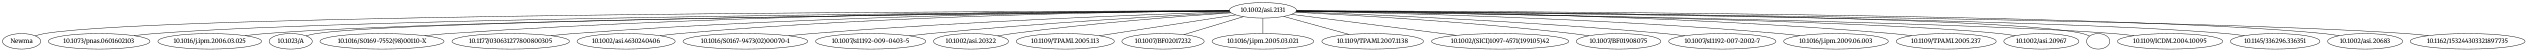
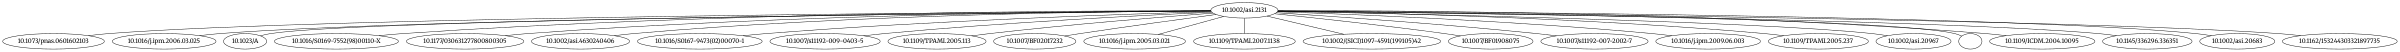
  strict graph {
    fontname=Merriweather
    node [fontname=Merriweather]
    edge [fontname=Merriweather]
    "10.1002/asi.2131"
-   Newma
    "10.1073/pnas.0601602103"
    "10.1016/j.ipm.2006.03.025"
    "10.1023/A"
    "10.1016/S0169-7552(98)00110-X"
    "10.1177/030631277800800305"
    "10.1002/asi.4630240406"
    "10.1016/S0167-9473(02)00070-1"
    "10.1007/s11192-009-0403-5"
-   "10.1002/asi.20322"
    "10.1109/TPAMI.2005.113"
    "10.1007/BF02017232"
    "10.1016/j.ipm.2005.03.021"
    "10.1109/TPAMI.2007.1138"
-   "10.1002/(SICI)1097-4571(199105)42"
+   "10.1002/(SICI)1097-4571(199105)42" [label="10.1002/(SICI)1097-4591(199105)42"]
    "10.1007/BF01908075"
    "10.1007/s11192-007-2002-7"
    "10.1016/j.ipm.2009.06.003"
    "10.1109/TPAMI.2005.237"
    "10.1002/asi.20967"
    ""
    "10.1109/ICDM.2004.10095"
    "10.1145/336296.336351"
    "10.1002/asi.20683"
    "10.1162/153244303321897735"
-   "10.1002/asi.2131" -- Newma
    "10.1002/asi.2131" -- "10.1073/pnas.0601602103"
    "10.1002/asi.2131" -- "10.1016/j.ipm.2006.03.025"
    "10.1002/asi.2131" -- "10.1023/A"
    "10.1002/asi.2131" -- "10.1016/S0169-7552(98)00110-X"
    "10.1002/asi.2131" -- "10.1177/030631277800800305"
    "10.1002/asi.2131" -- "10.1002/asi.4630240406"
    "10.1002/asi.2131" -- "10.1016/S0167-9473(02)00070-1"
    "10.1002/asi.2131" -- "10.1007/s11192-009-0403-5"
-   "10.1002/asi.2131" -- "10.1002/asi.20322"
    "10.1002/asi.2131" -- "10.1109/TPAMI.2005.113"
    "10.1002/asi.2131" -- "10.1007/BF02017232"
    "10.1002/asi.2131" -- "10.1016/j.ipm.2005.03.021"
    "10.1002/asi.2131" -- "10.1109/TPAMI.2007.1138"
    "10.1002/asi.2131" -- "10.1002/(SICI)1097-4571(199105)42"
    "10.1002/asi.2131" -- "10.1007/BF01908075"
    "10.1002/asi.2131" -- "10.1007/s11192-007-2002-7"
    "10.1002/asi.2131" -- "10.1016/j.ipm.2009.06.003"
    "10.1002/asi.2131" -- "10.1109/TPAMI.2005.237"
    "10.1002/asi.2131" -- "10.1002/asi.20967"
    "10.1002/asi.2131" -- ""
    "10.1002/asi.2131" -- "10.1109/ICDM.2004.10095"
    "10.1002/asi.2131" -- "10.1145/336296.336351"
    "10.1002/asi.2131" -- "10.1002/asi.20683"
    "10.1002/asi.2131" -- "10.1162/153244303321897735"
  }
